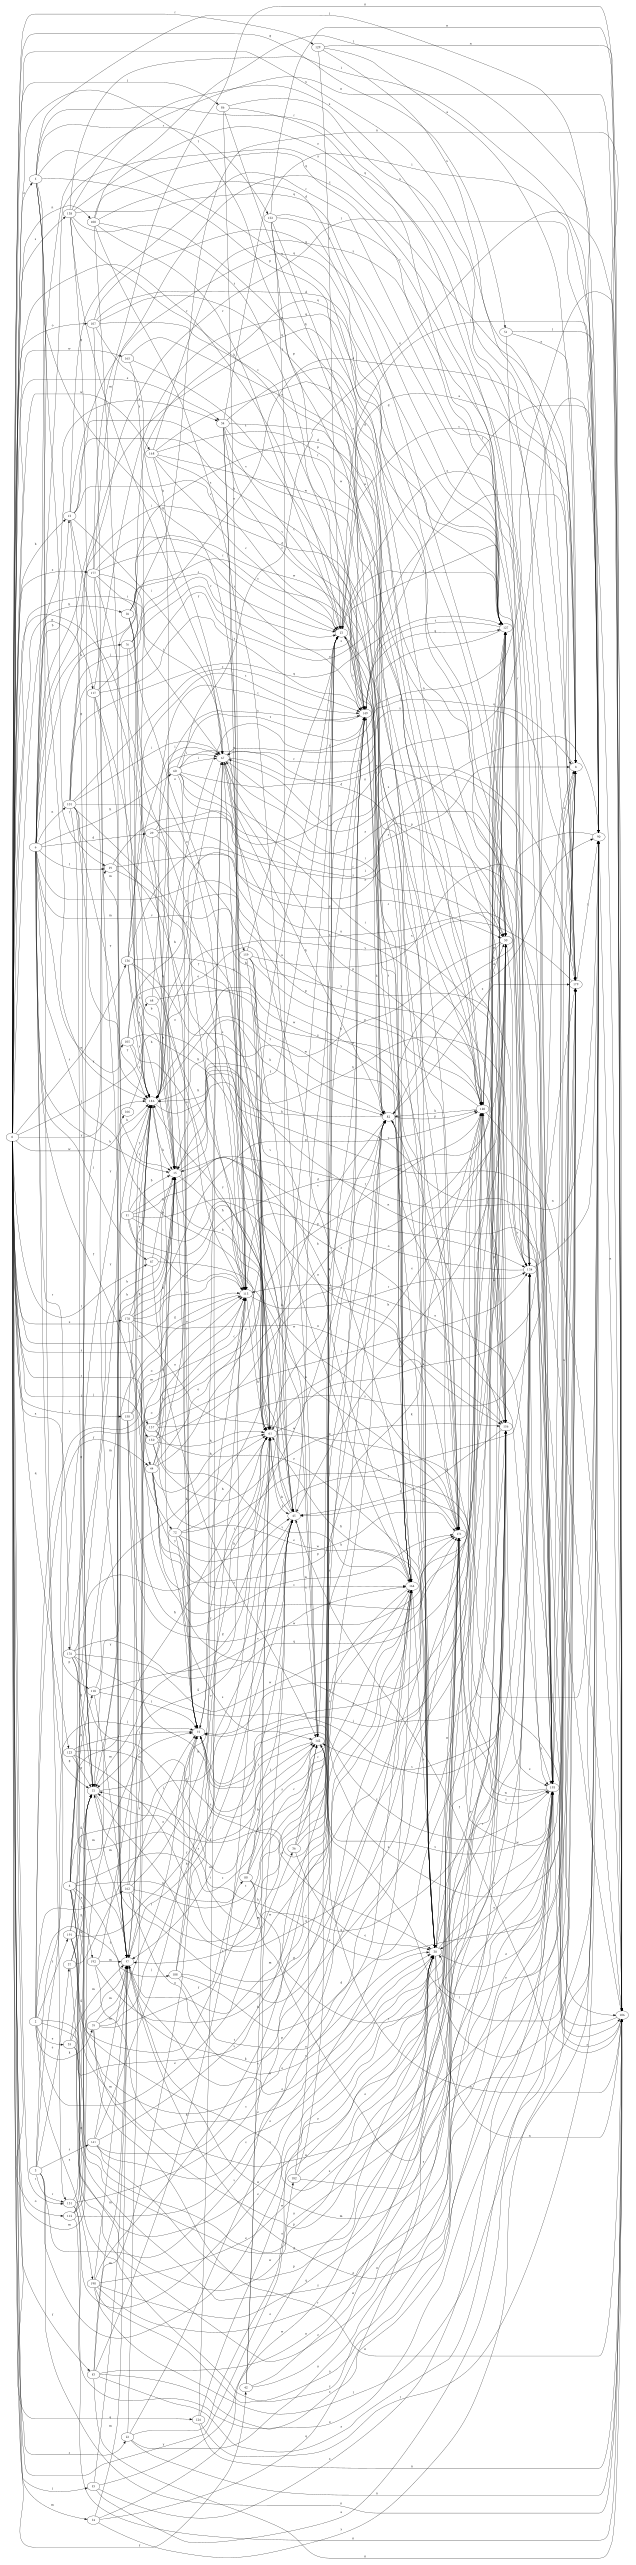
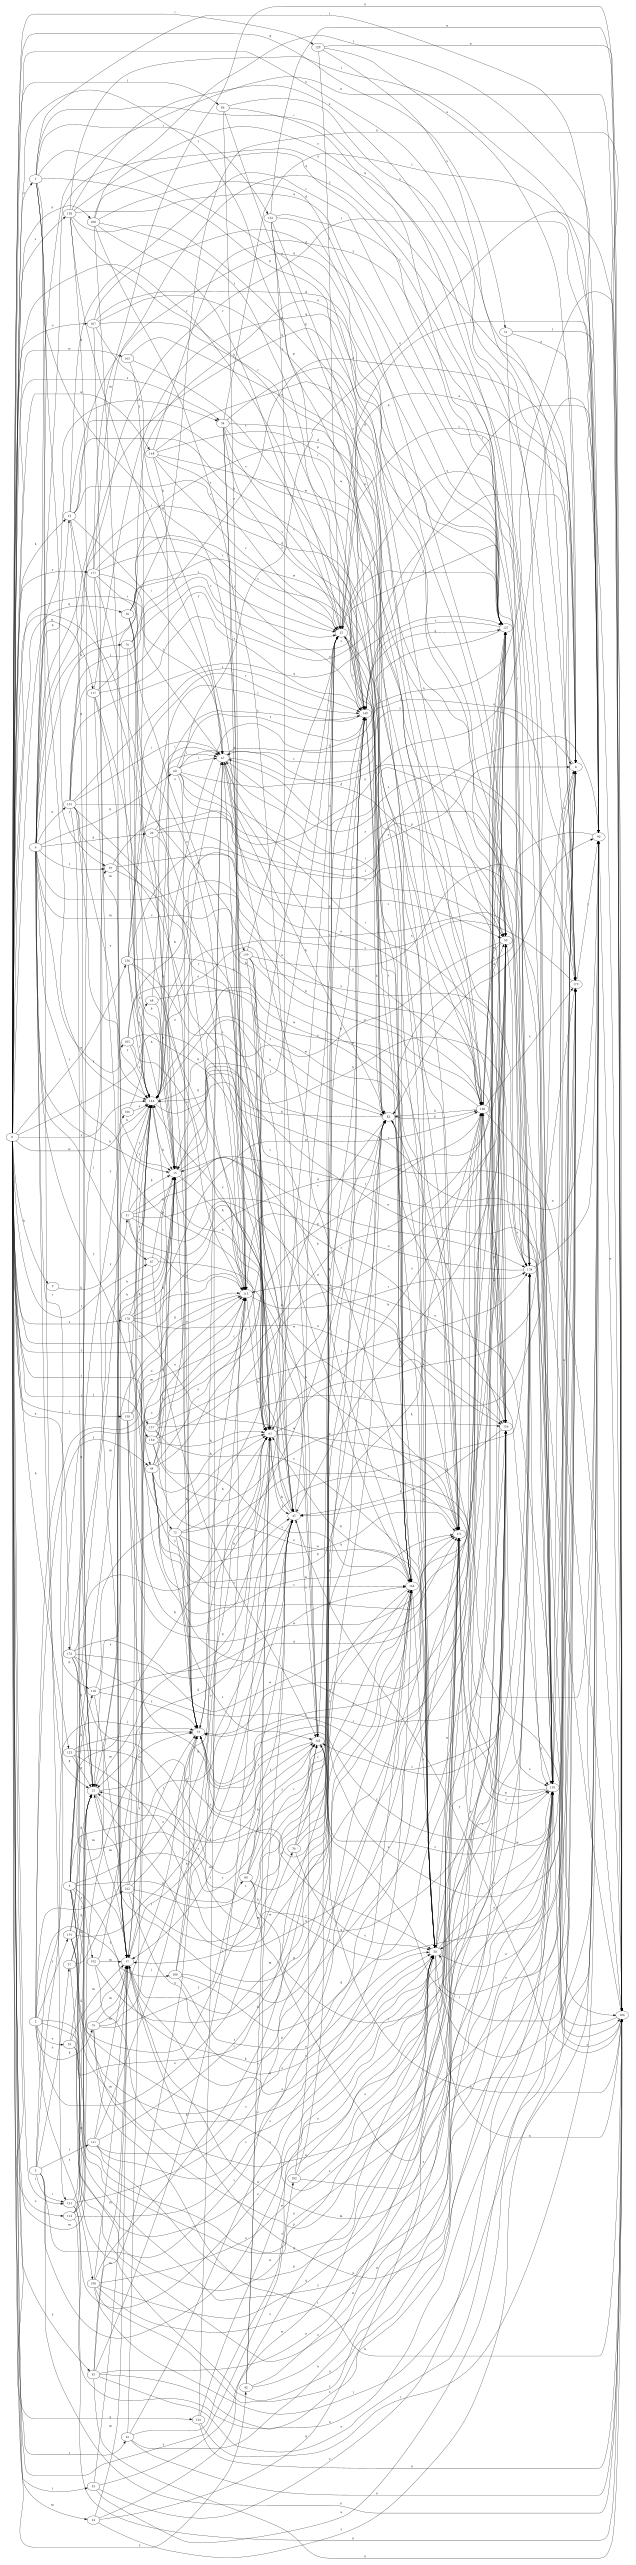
  strict digraph {
    fontname="PT Serif"
    rankdir=LR
    node [fontname="PT Serif"]
    edge [fontname="PT Serif"]
    0
    5
+   9
    13
    22
    23
    34
    42
    43
    51
    58
    67
    68
    72
    75
    83
    86
    87
    94
    97
    100
    107
    112
    113
    117
    123
    126
    129
    130
    131
    136
    137
    138
    149
    158
    165
    166
    168
    176
    177
    178
    179
    182
    186
    61
    89
    156
    120
    90
    132
    134
    81
    53
    127
    164
    82
    106
    38
    8
    193
    30
    171
    45
    15
    142
    n66 [label=6]
    29
    44
    60
    76
    101
    105
    118
    159
    2
    35
    36
    79
    162
    188
    190
    191
    3
    37
    141
    4
    80
    192
    0 -> 5 [label=a]
+   0 -> 9 [label=b]
    0 -> 13 [label=b]
    0 -> 22 [label=c]
    0 -> 23 [label=c]
    0 -> 34 [label=e]
    0 -> 42 [label=f]
    0 -> 43 [label=f]
    0 -> 51 [label=g]
    0 -> 58 [label=h]
    0 -> 67 [label=i]
    0 -> 68 [label=j]
    0 -> 72 [label=j]
    0 -> 75 [label=j]
    0 -> 83 [label=l]
    0 -> 86 [label=l]
    0 -> 87 [label=l]
    0 -> 94 [label=m]
    0 -> 97 [label=m]
    0 -> 100 [label=n]
    0 -> 107 [label=o]
    0 -> 112 [label=o]
    0 -> 113 [label=o]
    0 -> 117 [label=p]
    0 -> 123 [label=q]
    0 -> 126 [label=q]
    0 -> 129 [label=r]
    0 -> 130 [label=r]
    0 -> 131 [label=r]
    0 -> 136 [label=s]
    0 -> 137 [label=s]
    0 -> 138 [label=s]
    0 -> 149 [label=t]
    0 -> 158 [label=v]
    0 -> 165 [label=w]
    0 -> 166 [label=w]
    0 -> 168 [label=w]
    0 -> 176 [label=x]
    0 -> 177 [label=x]
    0 -> 178 [label=x]
    0 -> 179 [label=x]
    0 -> 182 [label=y]
    0 -> 186 [label=y]
    5 -> 131 [label=r]
    5 -> 186 [label=y]
    5 -> 61 [label=h]
    5 -> 89 [label=l]
    5 -> 156 [label=u]
    5 -> 120 [label=p]
    5 -> 90 [label=l]
    5 -> 132 [label=r]
    5 -> 134 [label=r]
+   9 -> 81 [label=k]
    13 -> 23 [label=c]
    13 -> 67 [label=i]
    13 -> 75 [label=j]
    13 -> 134 [label=r]
    13 -> 53 [label=g]
    13 -> 127 [label=q]
    13 -> 164 [label=v]
    13 -> 82 [label=k]
    22 -> 186 [label=y]
    22 -> 156 [label=u]
    22 -> 164 [label=v]
    22 -> 106 [label=n]
    22 -> 38 [label=e]
    23 -> 149 [label=t]
    23 -> 120 [label=p]
    23 -> 90 [label=l]
    23 -> 53 [label=g]
    23 -> 38 [label=e]
    23 -> 8 [label=a]
    23 -> 193 [label=z]
    34 -> 23 [label=c]
    34 -> 113 [label=o]
    34 -> 149 [label=t]
    34 -> 61 [label=h]
    34 -> 156 [label=u]
    34 -> 90 [label=l]
    34 -> 30 [label=d]
    34 -> 171 [label=w]
    42 -> 61 [label=h]
    42 -> 156 [label=u]
    42 -> 171 [label=w]
    42 -> 45 [label=f]
    43 -> 97 [label=m]
    43 -> 113 [label=o]
    43 -> 179 [label=x]
    43 -> 61 [label=h]
    43 -> 156 [label=u]
    43 -> 106 [label=n]
    43 -> 193 [label=z]
    51 -> 90 [label=l]
    51 -> 134 [label=r]
    51 -> 8 [label=a]
    58 -> 113 [label=o]
    58 -> 186 [label=y]
    58 -> 127 [label=q]
    58 -> 30 [label=d]
    58 -> 171 [label=w]
    58 -> 15 [label=b]
    67 -> 113 [label=o]
    67 -> 179 [label=x]
    67 -> 120 [label=p]
    67 -> 164 [label=v]
    67 -> 82 [label=k]
    67 -> 106 [label=n]
    67 -> 193 [label=z]
    68 -> 149 [label=t]
    68 -> 171 [label=w]
    68 -> 15 [label=b]
    72 -> 75 [label=j]
    72 -> 61 [label=h]
    72 -> 90 [label=l]
    72 -> 134 [label=r]
    72 -> 164 [label=v]
    72 -> 82 [label=k]
    72 -> 171 [label=w]
    75 -> 67 [label=i]
    75 -> 179 [label=x]
    75 -> 186 [label=y]
    75 -> 193 [label=z]
    83 -> 97 [label=m]
    83 -> 8 [label=a]
    83 -> 193 [label=z]
    83 -> 171 [label=w]
    86 -> 113 [label=o]
    86 -> 179 [label=x]
    86 -> 127 [label=q]
    86 -> 82 [label=k]
    87 -> 171 [label=w]
    87 -> 15 [label=b]
    87 -> 142 [label=s]
    94 -> 97 [label=m]
    94 -> 179 [label=x]
    94 -> 127 [label=q]
    94 -> 38 [label=e]
    97 -> 186 [label=y]
    97 -> 38 [label=e]
    97 -> 8 [label=a]
    97 -> 45 [label=f]
    100 -> 23 [label=c]
    100 -> 97 [label=m]
    100 -> 149 [label=t]
    100 -> 90 [label=l]
    100 -> 127 [label=q]
    100 -> 30 [label=d]
    100 -> 142 [label=s]
    107 -> 97 [label=m]
    107 -> 120 [label=p]
    107 -> 127 [label=q]
    107 -> 164 [label=v]
    107 -> 30 [label=d]
    107 -> 45 [label=f]
    112 -> 75 [label=j]
    112 -> 186 [label=y]
    112 -> 53 [label=g]
    112 -> 164 [label=v]
    112 -> 106 [label=n]
    113 -> 61 [label=h]
    113 -> 134 [label=r]
    113 -> 53 [label=g]
    117 -> 97 [label=m]
    117 -> 113 [label=o]
    117 -> 149 [label=t]
    117 -> 186 [label=y]
    117 -> 127 [label=q]
    117 -> 164 [label=v]
    123 -> 75 [label=j]
    123 -> 134 [label=r]
    123 -> 53 [label=g]
    123 -> 171 [label=w]
    123 -> 142 [label=s]
    126 -> 67 [label=i]
    126 -> 90 [label=l]
    126 -> 106 [label=n]
    126 -> 38 [label=e]
    129 -> 23 [label=c]
    129 -> 179 [label=x]
    129 -> 106 [label=n]
    129 -> 8 [label=a]
    130 -> 61 [label=h]
    130 -> 156 [label=u]
    130 -> 127 [label=q]
    130 -> 38 [label=e]
    130 -> 30 [label=d]
    130 -> 15 [label=b]
    131 -> 53 [label=g]
    131 -> 164 [label=v]
    131 -> 38 [label=e]
    131 -> 8 [label=a]
    136 -> 67 [label=i]
    136 -> 149 [label=t]
    136 -> 186 [label=y]
    136 -> 61 [label=h]
    136 -> 90 [label=l]
    136 -> 171 [label=w]
    136 -> 15 [label=b]
    136 -> 142 [label=s]
    137 -> 179 [label=x]
    137 -> 120 [label=p]
    137 -> 134 [label=r]
    137 -> 164 [label=v]
    137 -> 38 [label=e]
    137 -> 15 [label=b]
    138 -> 67 [label=i]
    138 -> 179 [label=x]
    138 -> 120 [label=p]
    138 -> 90 [label=l]
    138 -> 53 [label=g]
    138 -> 127 [label=q]
    138 -> 82 [label=k]
    138 -> 193 [label=z]
    149 -> 186 [label=y]
    149 -> 127 [label=q]
    149 -> 82 [label=k]
    158 -> 23 [label=c]
    158 -> 113 [label=o]
    158 -> 186 [label=y]
    158 -> 38 [label=e]
    158 -> 171 [label=w]
    158 -> 45 [label=f]
    165 -> 149 [label=t]
    165 -> 186 [label=y]
    165 -> 38 [label=e]
+   166 -> 186 [label=y]
    166 -> 164 [label=v]
    168 -> 23 [label=c]
    168 -> 120 [label=p]
    168 -> 164 [label=v]
    168 -> 193 [label=z]
    168 -> 30 [label=d]
    168 -> 171 [label=w]
    168 -> 15 [label=b]
    176 -> 97 [label=m]
    176 -> 179 [label=x]
    176 -> 134 [label=r]
    176 -> 53 [label=g]
    176 -> 127 [label=q]
    176 -> 82 [label=k]
    176 -> 171 [label=w]
    176 -> 15 [label=b]
    177 -> 23 [label=c]
    177 -> 67 [label=i]
    177 -> 97 [label=m]
    177 -> 113 [label=o]
    177 -> 149 [label=t]
    177 -> 106 [label=n]
    177 -> 193 [label=z]
    177 -> 15 [label=b]
    178 -> 113 [label=o]
    178 -> 186 [label=y]
    178 -> 156 [label=u]
    178 -> 120 [label=p]
    178 -> 30 [label=d]
    178 -> 171 [label=w]
    178 -> 142 [label=s]
    179 -> 186 [label=y]
    179 -> 90 [label=l]
    179 -> 38 [label=e]
    182 -> 149 [label=t]
    182 -> 38 [label=e]
    182 -> 193 [label=z]
    182 -> 142 [label=s]
    186 -> 97 [label=m]
    186 -> 82 [label=k]
    186 -> 106 [label=n]
    186 -> 8 [label=a]
    186 -> 15 [label=b]
    61 -> 75 [label=j]
    61 -> 82 [label=k]
    61 -> 106 [label=n]
    61 -> 8 [label=a]
    61 -> 45 [label=f]
    61 -> 15 [label=b]
    89 -> 106 [label=n]
    89 -> 193 [label=z]
    89 -> 45 [label=f]
    156 -> 67 [label=i]
    156 -> 120 [label=p]
    156 -> 38 [label=e]
    156 -> 193 [label=z]
    156 -> 45 [label=f]
    156 -> 142 [label=s]
    120 -> 75 [label=j]
    120 -> 186 [label=y]
    120 -> 156 [label=u]
    120 -> 53 [label=g]
    120 -> 127 [label=q]
    120 -> 82 [label=k]
    120 -> 106 [label=n]
    120 -> 30 [label=d]
    90 -> 149 [label=t]
    90 -> 82 [label=k]
    90 -> 106 [label=n]
    132 -> 149 [label=t]
    132 -> 134 [label=r]
    132 -> 106 [label=n]
    132 -> 38 [label=e]
    132 -> 30 [label=d]
    132 -> 45 [label=f]
    134 -> 67 [label=i]
    134 -> 113 [label=o]
    134 -> 186 [label=y]
    134 -> 90 [label=l]
    134 -> 193 [label=z]
    134 -> 15 [label=b]
    81 -> 113 [label=o]
    81 -> 186 [label=y]
    81 -> 156 [label=u]
    81 -> 90 [label=l]
    81 -> 134 [label=r]
    81 -> 193 [label=z]
    81 -> 171 [label=w]
    81 -> 15 [label=b]
    53 -> 97 [label=m]
    53 -> 127 [label=q]
    53 -> 142 [label=s]
    127 -> 23 [label=c]
    127 -> 75 [label=j]
    127 -> 149 [label=t]
    127 -> 186 [label=y]
    127 -> 61 [label=h]
    164 -> 97 [label=m]
    164 -> 149 [label=t]
    164 -> 61 [label=h]
    164 -> 53 [label=g]
    164 -> 38 [label=e]
    82 -> 97 [label=m]
-   82 -> 179 [label=x]
+   120 -> 179 [label=x]
    82 -> 186 [label=y]
    82 -> 156 [label=u]
    82 -> 120 [label=p]
    82 -> 90 [label=l]
    82 -> 164 [label=v]
    82 -> 38 [label=e]
    82 -> 15 [label=b]
    106 -> 113 [label=o]
    106 -> 186 [label=y]
    106 -> 193 [label=z]
    106 -> 45 [label=f]
    38 -> 23 [label=c]
    38 -> 90 [label=l]
    38 -> 134 [label=r]
    38 -> 82 [label=k]
    38 -> 106 [label=n]
    38 -> 8 [label=a]
    38 -> 193 [label=z]
    38 -> 171 [label=w]
    8 -> 23 [label=c]
    8 -> 67 [label=i]
    8 -> 171 [label=w]
    193 -> 97 [label=m]
    193 -> 179 [label=x]
    193 -> 38 [label=e]
    193 -> 8 [label=a]
    193 -> 171 [label=w]
    193 -> 45 [label=f]
    193 -> 142 [label=s]
    30 -> 67 [label=i]
    30 -> 75 [label=j]
    30 -> 120 [label=p]
    30 -> 134 [label=r]
    30 -> 45 [label=f]
    30 -> 15 [label=b]
    171 -> 120 [label=p]
    171 -> 193 [label=z]
    171 -> 15 [label=b]
    45 -> 97 [label=m]
    45 -> 149 [label=t]
    45 -> 186 [label=y]
    45 -> 61 [label=h]
    45 -> 53 [label=g]
    45 -> 142 [label=s]
    15 -> 75 [label=j]
    15 -> 97 [label=m]
    15 -> 61 [label=h]
    15 -> 53 [label=g]
    15 -> 106 [label=n]
    142 -> 23 [label=c]
    142 -> 75 [label=j]
    142 -> 90 [label=l]
    142 -> 53 [label=g]
    142 -> 106 [label=n]
    n66 -> 13 [label=b]
    n66 -> 23 [label=c]
    n66 -> 34 [label=e]
    n66 -> 87 [label=l]
    n66 -> 61 [label=h]
    n66 -> 89 [label=l]
    n66 -> 156 [label=u]
    n66 -> 53 [label=g]
    n66 -> 127 [label=q]
    n66 -> 106 [label=n]
    n66 -> 8 [label=a]
    n66 -> 30 [label=d]
    n66 -> 15 [label=b]
    n66 -> 29 [label=d]
    n66 -> 44 [label=f]
    n66 -> 60 [label=h]
    n66 -> 76 [label=k]
    n66 -> 101 [label=n]
    n66 -> 105 [label=n]
    n66 -> 118 [label=p]
    n66 -> 159 [label=v]
    29 -> 67 [label=i]
    29 -> 113 [label=o]
    29 -> 193 [label=z]
    29 -> 30 [label=d]
    29 -> 15 [label=b]
    44 -> 23 [label=c]
    44 -> 67 [label=i]
    44 -> 113 [label=o]
    44 -> 61 [label=h]
    44 -> 156 [label=u]
    44 -> 120 [label=p]
    44 -> 30 [label=d]
    44 -> 171 [label=w]
    44 -> 15 [label=b]
    60 -> 67 [label=i]
    60 -> 75 [label=j]
    60 -> 149 [label=t]
    60 -> 179 [label=x]
    60 -> 156 [label=u]
    60 -> 134 [label=r]
    60 -> 106 [label=n]
    60 -> 193 [label=z]
    60 -> 30 [label=d]
    76 -> 113 [label=o]
    76 -> 186 [label=y]
    76 -> 106 [label=n]
    76 -> 8 [label=a]
    76 -> 193 [label=z]
    101 -> 23 [label=c]
    101 -> 67 [label=i]
    101 -> 149 [label=t]
    101 -> 186 [label=y]
    101 -> 61 [label=h]
    101 -> 90 [label=l]
    101 -> 53 [label=g]
    101 -> 127 [label=q]
    101 -> 8 [label=a]
    101 -> 45 [label=f]
    101 -> 15 [label=b]
    101 -> 142 [label=s]
    105 -> 113 [label=o]
    105 -> 186 [label=y]
    105 -> 61 [label=h]
    105 -> 120 [label=p]
    105 -> 164 [label=v]
    118 -> 75 [label=j]
    118 -> 97 [label=m]
    118 -> 61 [label=h]
    118 -> 164 [label=v]
    159 -> 23 [label=c]
    159 -> 179 [label=x]
    159 -> 61 [label=h]
    159 -> 120 [label=p]
    159 -> 171 [label=w]
    159 -> 45 [label=f]
    2 -> 113 [label=o]
    2 -> 164 [label=v]
    2 -> 171 [label=w]
    2 -> 44 [label=f]
    2 -> 35 [label=e]
    2 -> 36 [label=e]
    2 -> 79 [label=k]
    2 -> 162 [label=v]
    2 -> 188 [label=z]
    2 -> 190 [label=z]
    2 -> 191 [label=z]
    35 -> 97 [label=m]
    35 -> 53 [label=g]
    35 -> 8 [label=a]
    35 -> 193 [label=z]
    36 -> 23 [label=c]
    36 -> 82 [label=k]
    36 -> 38 [label=e]
    36 -> 142 [label=s]
    79 -> 75 [label=j]
    79 -> 97 [label=m]
    79 -> 61 [label=h]
    79 -> 120 [label=p]
    79 -> 106 [label=n]
    79 -> 45 [label=f]
    162 -> 75 [label=j]
    162 -> 149 [label=t]
    162 -> 186 [label=y]
    162 -> 61 [label=h]
    162 -> 82 [label=k]
    162 -> 38 [label=e]
    188 -> 75 [label=j]
    188 -> 113 [label=o]
    188 -> 127 [label=q]
    188 -> 38 [label=e]
    188 -> 30 [label=d]
    190 -> 97 [label=m]
    190 -> 90 [label=l]
    190 -> 134 [label=r]
    190 -> 127 [label=q]
    190 -> 82 [label=k]
    190 -> 193 [label=z]
    190 -> 171 [label=w]
    191 -> 149 [label=t]
    191 -> 186 [label=y]
    191 -> 53 [label=g]
    191 -> 193 [label=z]
    191 -> 30 [label=d]
    191 -> 45 [label=f]
    3 -> 75 [label=j]
    3 -> 113 [label=o]
    3 -> 131 [label=r]
    3 -> 164 [label=v]
    3 -> 106 [label=n]
    3 -> 38 [label=e]
    3 -> 37 [label=e]
    3 -> 141 [label=s]
    37 -> 113 [label=o]
    37 -> 186 [label=y]
    37 -> 53 [label=g]
    37 -> 171 [label=w]
    141 -> 75 [label=j]
    141 -> 97 [label=m]
    141 -> 149 [label=t]
    141 -> 120 [label=p]
    141 -> 164 [label=v]
    141 -> 38 [label=e]
    4 -> 149 [label=t]
    4 -> 179 [label=x]
    4 -> 61 [label=h]
    4 -> 89 [label=l]
    4 -> 156 [label=u]
    4 -> 120 [label=p]
    4 -> 38 [label=e]
    4 -> 171 [label=w]
    4 -> 45 [label=f]
    4 -> 15 [label=b]
    4 -> 118 [label=p]
    4 -> 80 [label=k]
    4 -> 192 [label=z]
    80 -> 23 [label=c]
    80 -> 61 [label=h]
    80 -> 90 [label=l]
    80 -> 134 [label=r]
    80 -> 164 [label=v]
    80 -> 142 [label=s]
    192 -> 97 [label=m]
    192 -> 113 [label=o]
    192 -> 156 [label=u]
    192 -> 164 [label=v]
  }
